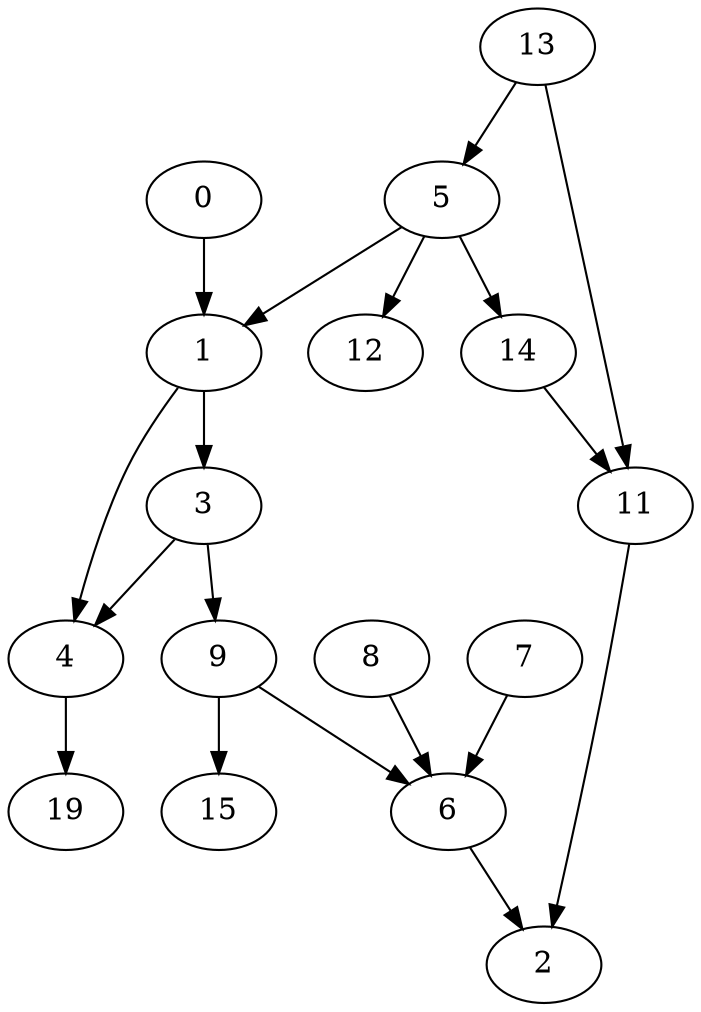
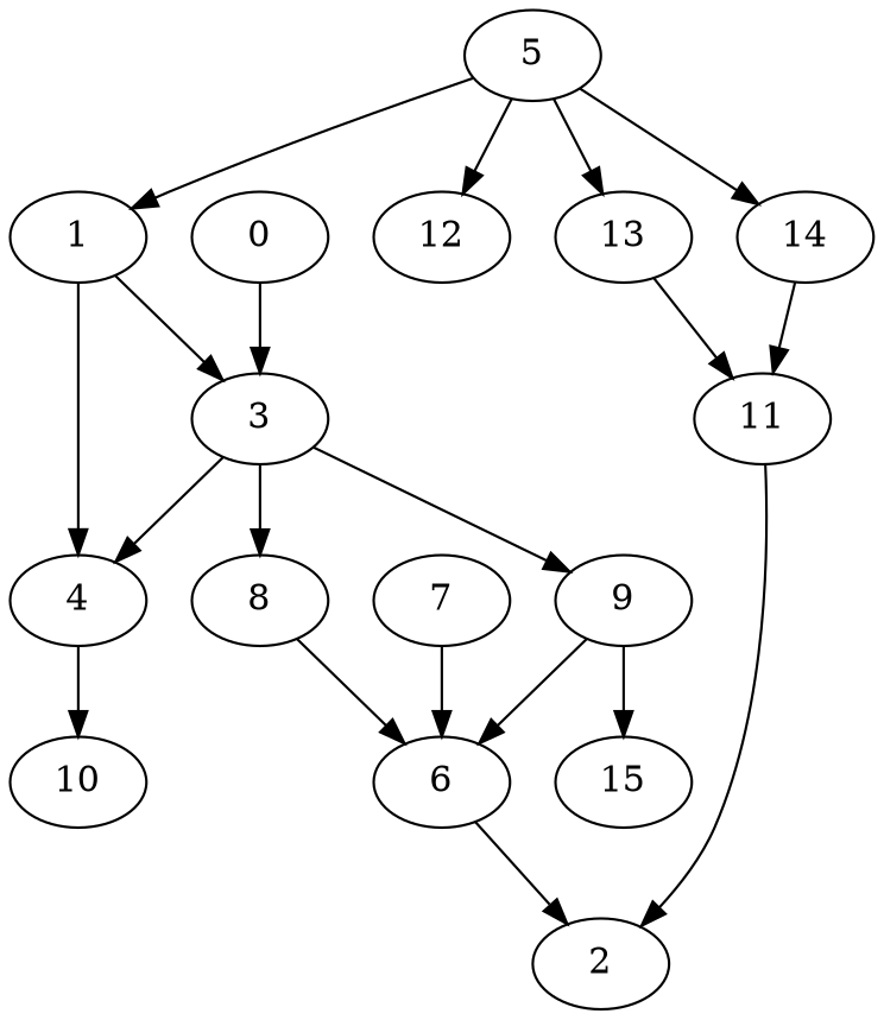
  digraph {
    "Duplicate states"=0
    GraphType=S_P
    "Max states in OPEN"=0
    Modes="120000ms; topo-ordered tasks, ; Pruning: task equivalence, fixed order ready list, ; F-value: ; Optimisation: best schedule length (SL) optimisation on equal, "
    NumberOfTasks=16
    "Pruned using list schedule length"=9
    "States removed from OPEN"=0
    TargetSystem="Homogeneous-2"
    "Time to schedule (ms)"=80
    "Total idle time"=24
    "Total schedule length"=75
    "Total sequential time"=90
    "Total states created"=69
    node ["Finish time"=30 Processor=0 "Start time"=30 Weight=2]
    edge [Weight=48]
    0 ["Finish time"=3 "Start time"=0 Weight=3]
    1 ["Finish time"=8 "Start time"=3 Weight=5]
    3 ["Finish time"=13 "Start time"=8 Weight=5]
    4 [Processor=1 "Start time"=24 Weight=6]
    5 ["Finish time"=39 Weight=9]
    12 ["Finish time"=47 "Start time"=39 Weight=8]
    13 ["Finish time"=52 "Start time"=47 Weight=5]
    14 ["Finish time"=54 "Start time"=52]
    8 ["Finish time"=27 "Start time"=25]
    9 ["Finish time"=25 "Start time"=15 Weight=10]
-   10 ["Finish time"=39 Processor=1 Weight=9 label=19]
+   10 ["Finish time"=39 Processor=1 Weight=9]
    11 ["Finish time"=63 "Start time"=54 Weight=9]
    6 ["Start time"=27 Weight=3]
    15 ["Finish time"=75 "Start time"=65 Weight=10]
    7 ["Finish time"=15 "Start time"=13]
    2 ["Finish time"=65 "Start time"=63]
-   0 -> 1 [Weight=40]
+   0 -> 3 [Weight=40]
    1 -> 3
    1 -> 4 [Weight=16]
    3 -> 4 [Weight=16]
+   3 -> 8 [Weight=64]
    3 -> 9 [Weight=64]
    4 -> 10 [Weight=24]
    5 -> 1 [Weight=72]
    5 -> 12
-   13 -> 5
+   5 -> 13
    5 -> 14 [Weight=72]
    13 -> 11
    14 -> 11
    8 -> 6
    9 -> 6 [Weight=40]
    9 -> 15 [Weight=40]
    11 -> 2 [Weight=24]
    6 -> 2 [Weight=32]
    7 -> 6 [Weight=32]
  }
